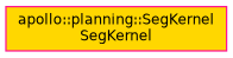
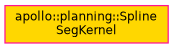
  digraph {
    rankdir=LR
    fontname="DejaVu Sans"
-   n1 [color=deeppink fillcolor=gold fontname="DejaVu Sans" fontsize=10 height=0.2 label="apollo::planning::SegKernel\lSegKernel" shape=record style=filled width=0.4]
+   n1 [color=deeppink fillcolor=gold fontname="DejaVu Sans" fontsize=10 height=0.2 label="apollo::planning::Spline\lSegKernel" shape=record style=filled width=0.4]
  }
